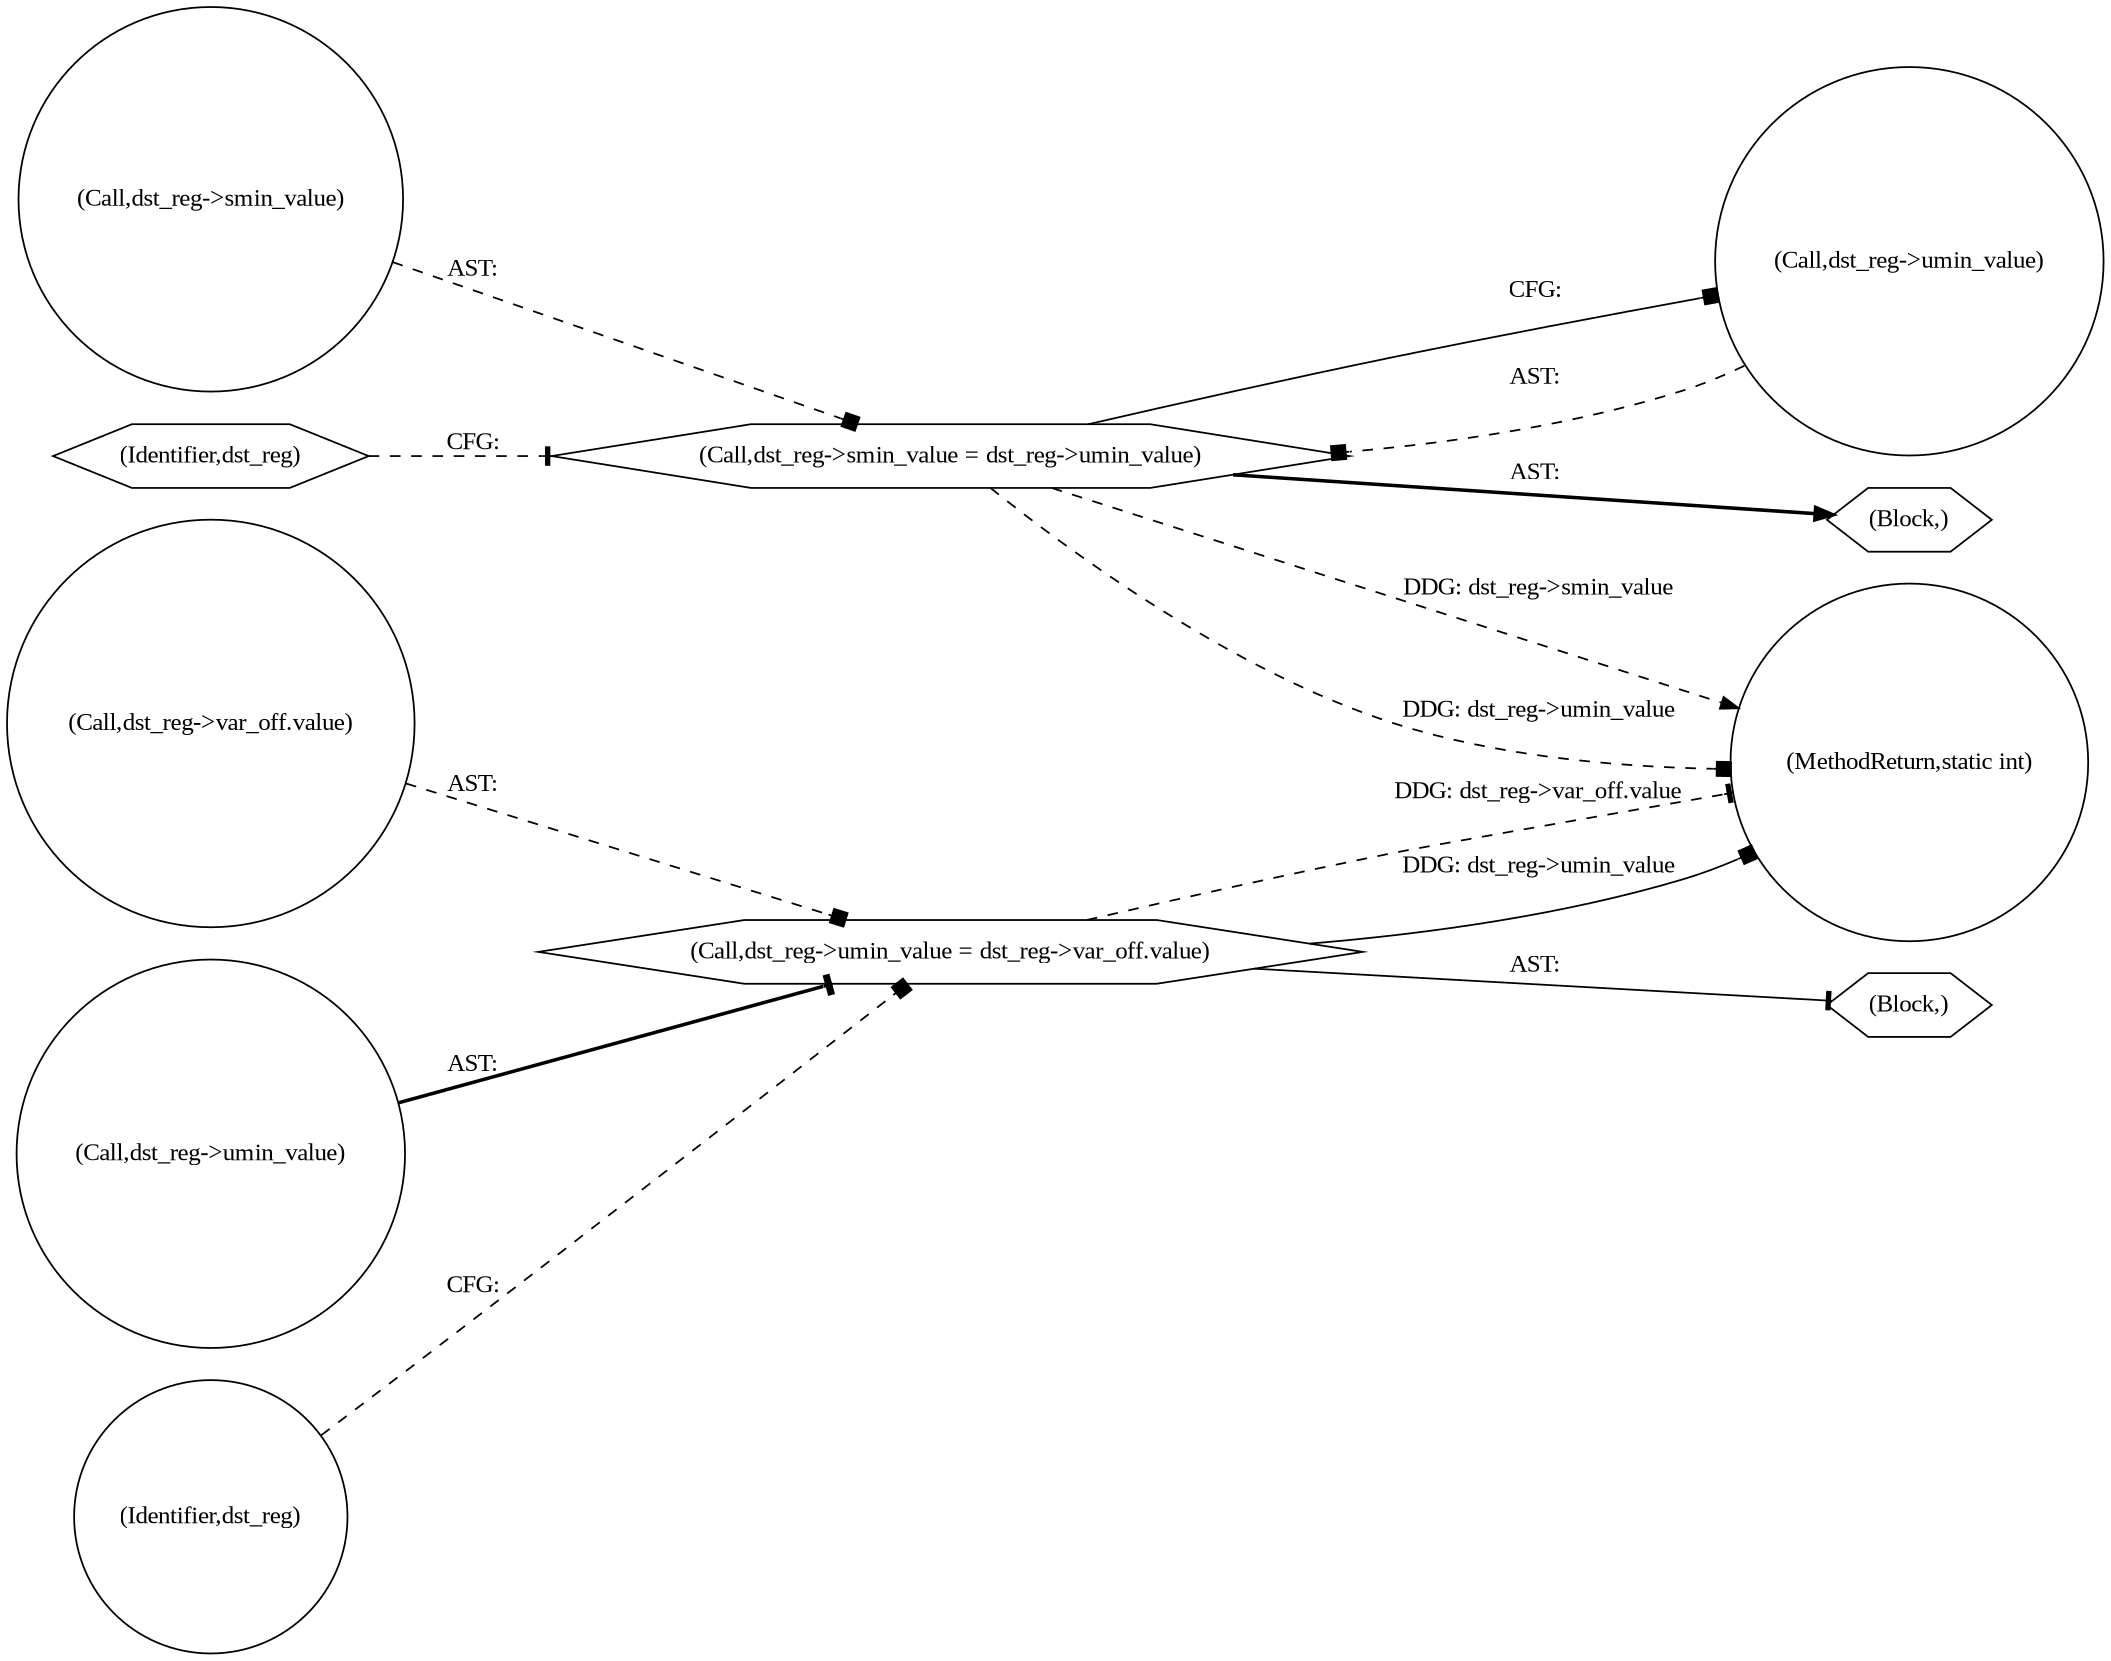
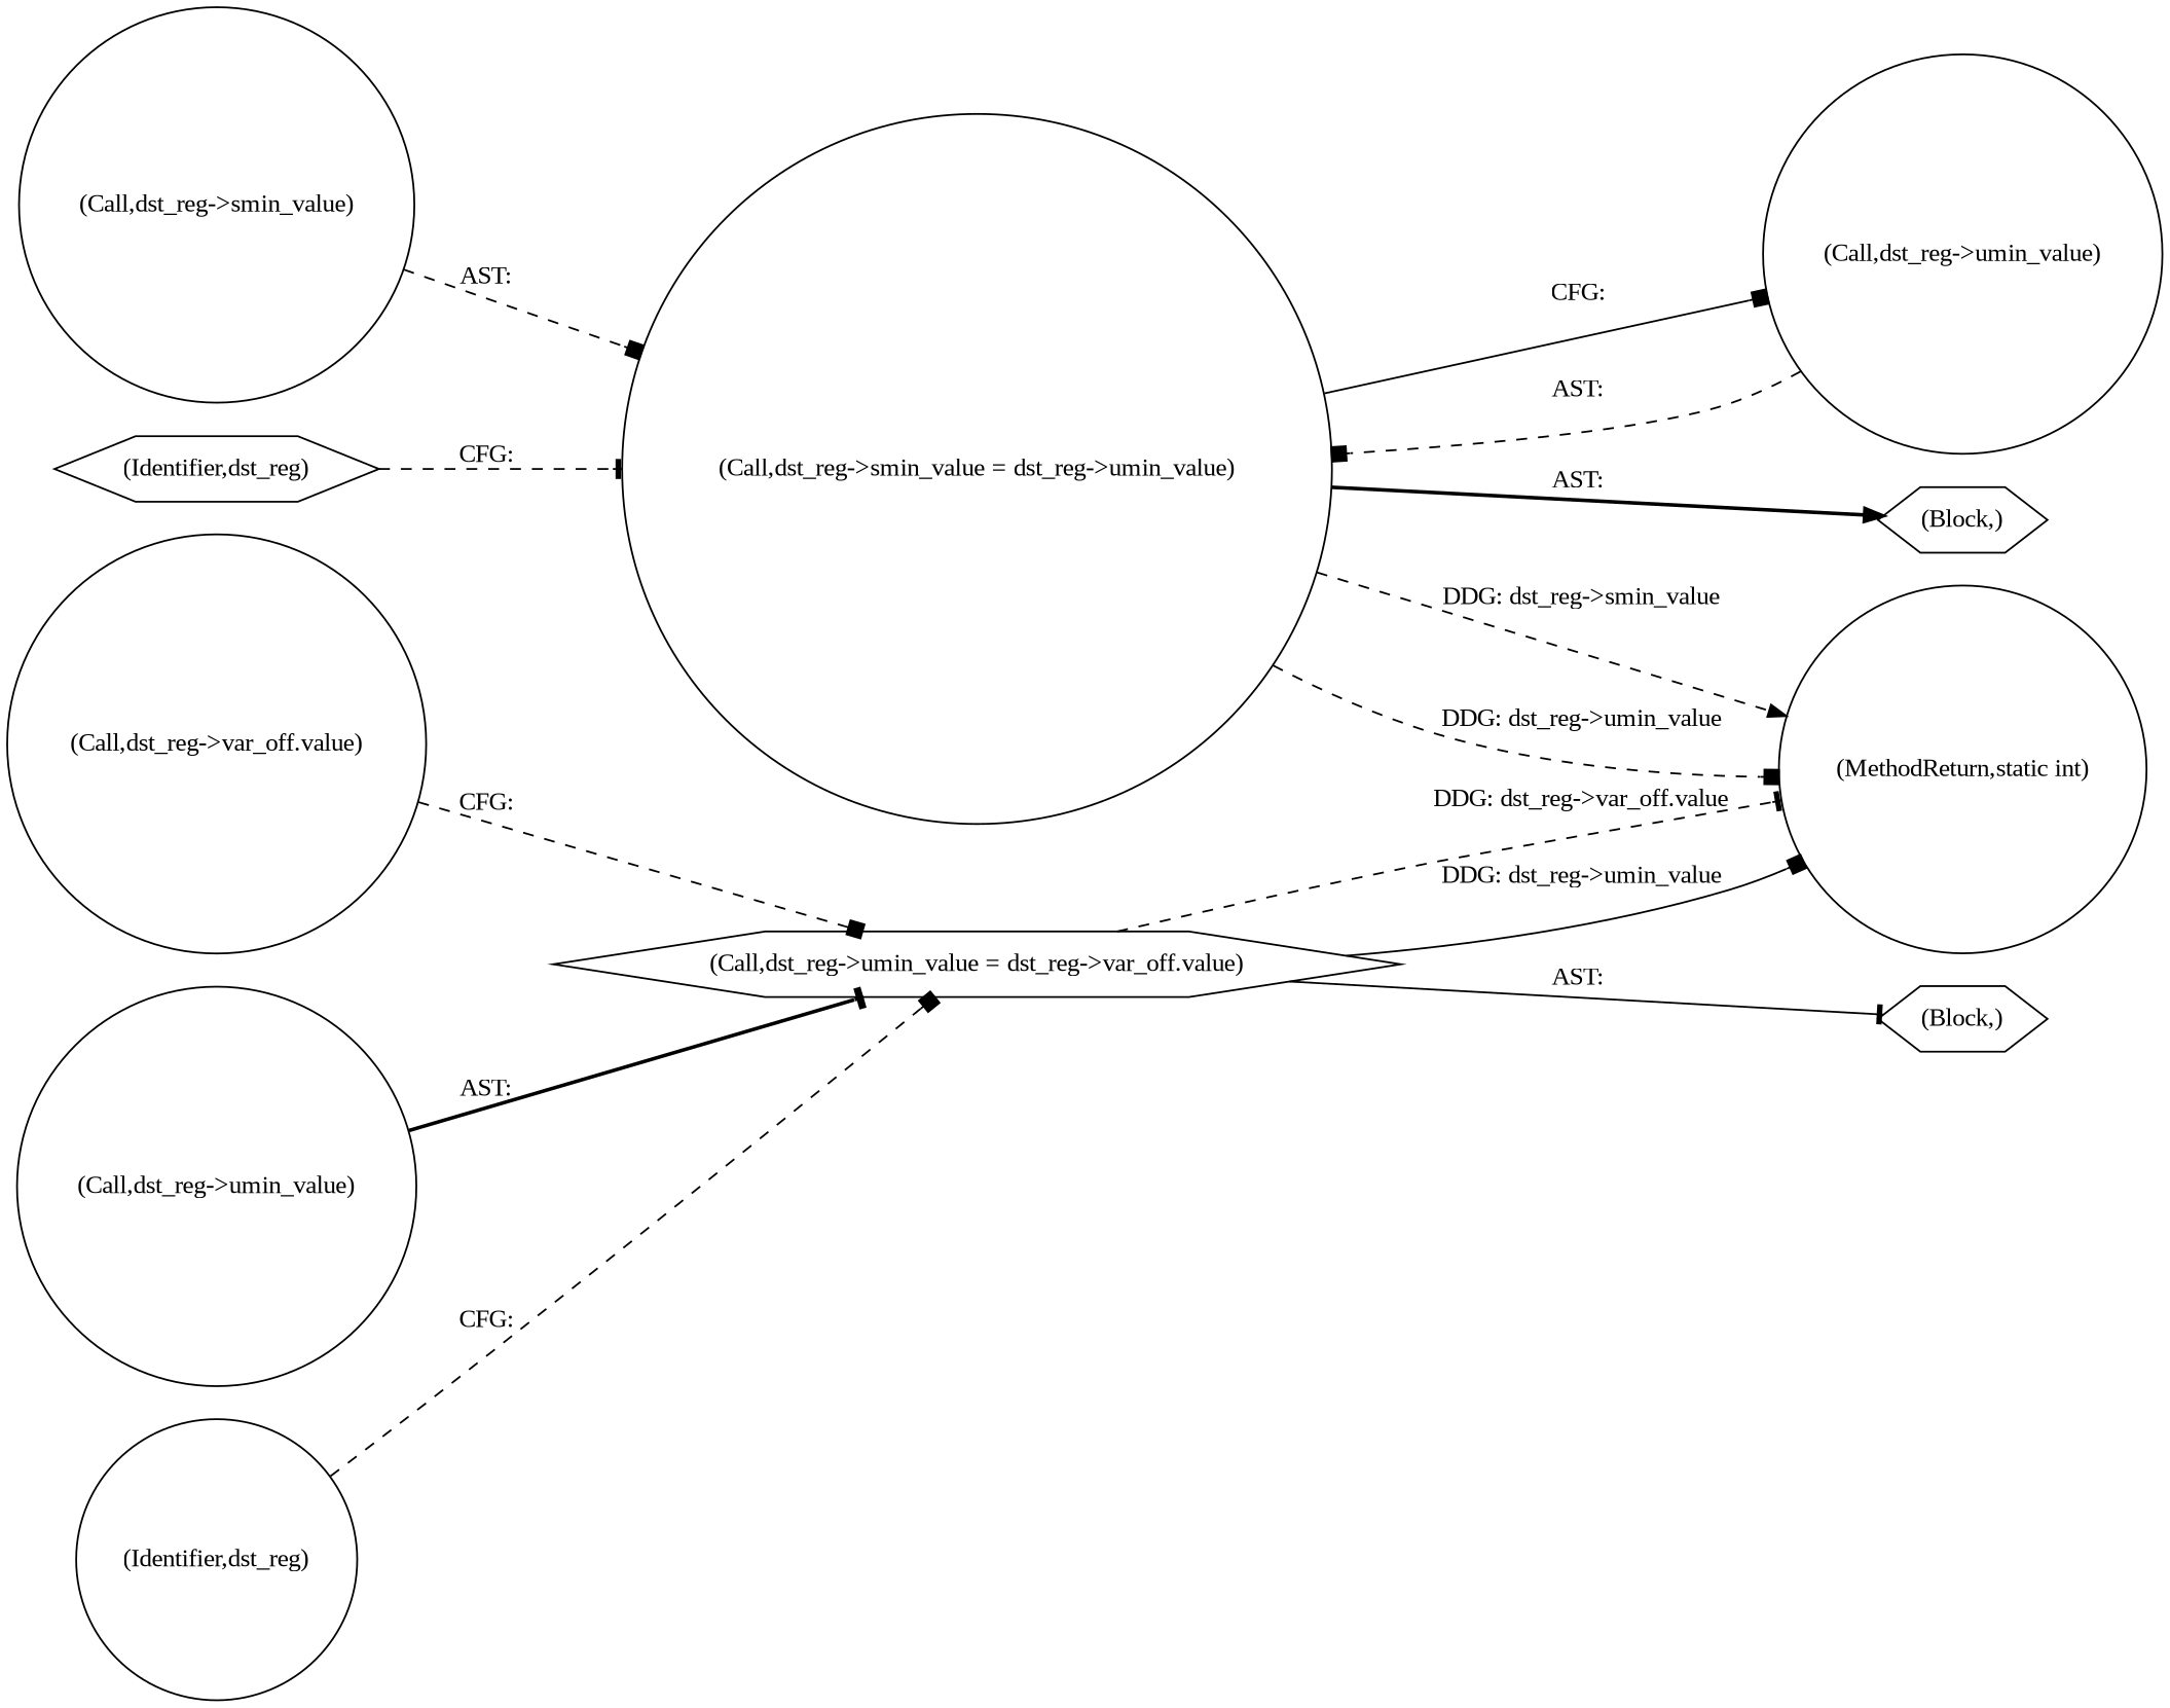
  digraph {
    fontname="Liberation Serif"
    rankdir=LR
    node [fontname="Liberation Serif" shape=circle]
    edge [arrowhead=box fontname="Liberation Serif" style=dashed]
    n1 [label="(Call,dst_reg->umin_value = dst_reg->var_off.value)" shape=hexagon]
    n2 [label="(MethodReturn,static int)"]
    n3 [label="(Block,)" shape=hexagon]
-   n4 [label="(Call,dst_reg->smin_value = dst_reg->umin_value)" shape=hexagon]
+   n4 [label="(Call,dst_reg->smin_value = dst_reg->umin_value)"]
    n5 [label="(Call,dst_reg->umin_value)"]
    n6 [label="(Block,)" shape=hexagon]
    n7 [label="(Call,dst_reg->var_off.value)"]
    n8 [label="(Call,dst_reg->smin_value)"]
    n9 [label="(Call,dst_reg->umin_value)"]
    n10 [label="(Identifier,dst_reg)"]
    n11 [label="(Identifier,dst_reg)" shape=hexagon]
    n1 -> n2 [label="DDG: dst_reg->umin_value" style=solid]
    n1 -> n2 [arrowhead=tee label="DDG: dst_reg->var_off.value"]
    n1 -> n3 [arrowhead=tee label="AST: " style=solid]
    n4 -> n2 [arrowhead=normal label="DDG: dst_reg->smin_value"]
    n4 -> n2 [label="DDG: dst_reg->umin_value"]
    n4 -> n5 [label="CFG: " style=solid]
    n4 -> n6 [arrowhead=normal label="AST: " style=bold]
    n5 -> n4 [label="AST: "]
-   n7 -> n1 [label="AST: "]
+   n7 -> n1 [label="CFG: "]
    n8 -> n4 [label="AST: "]
    n9 -> n1 [arrowhead=tee label="AST: " style=bold]
    n10 -> n1 [label="CFG: "]
    n11 -> n4 [arrowhead=tee label="CFG: "]
  }
